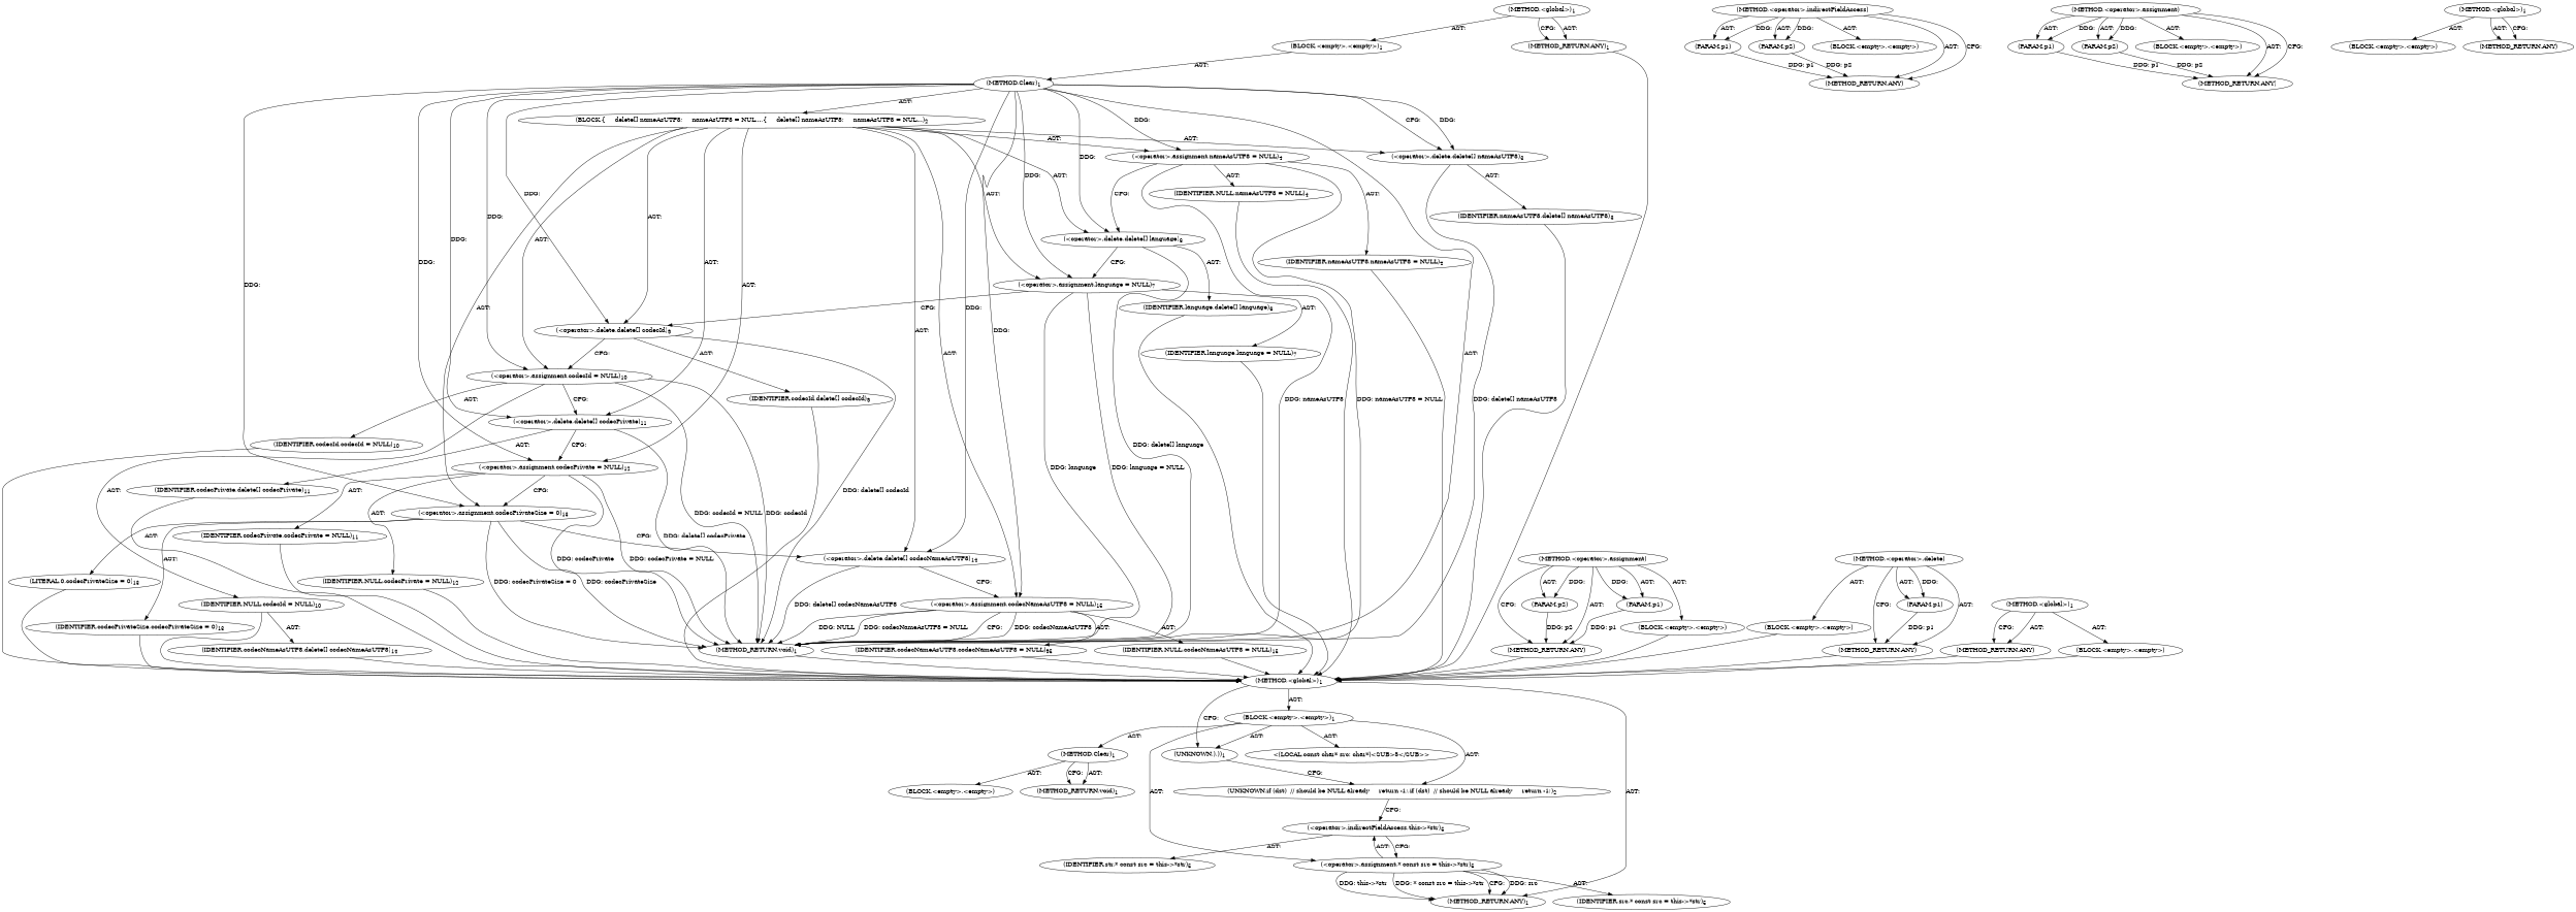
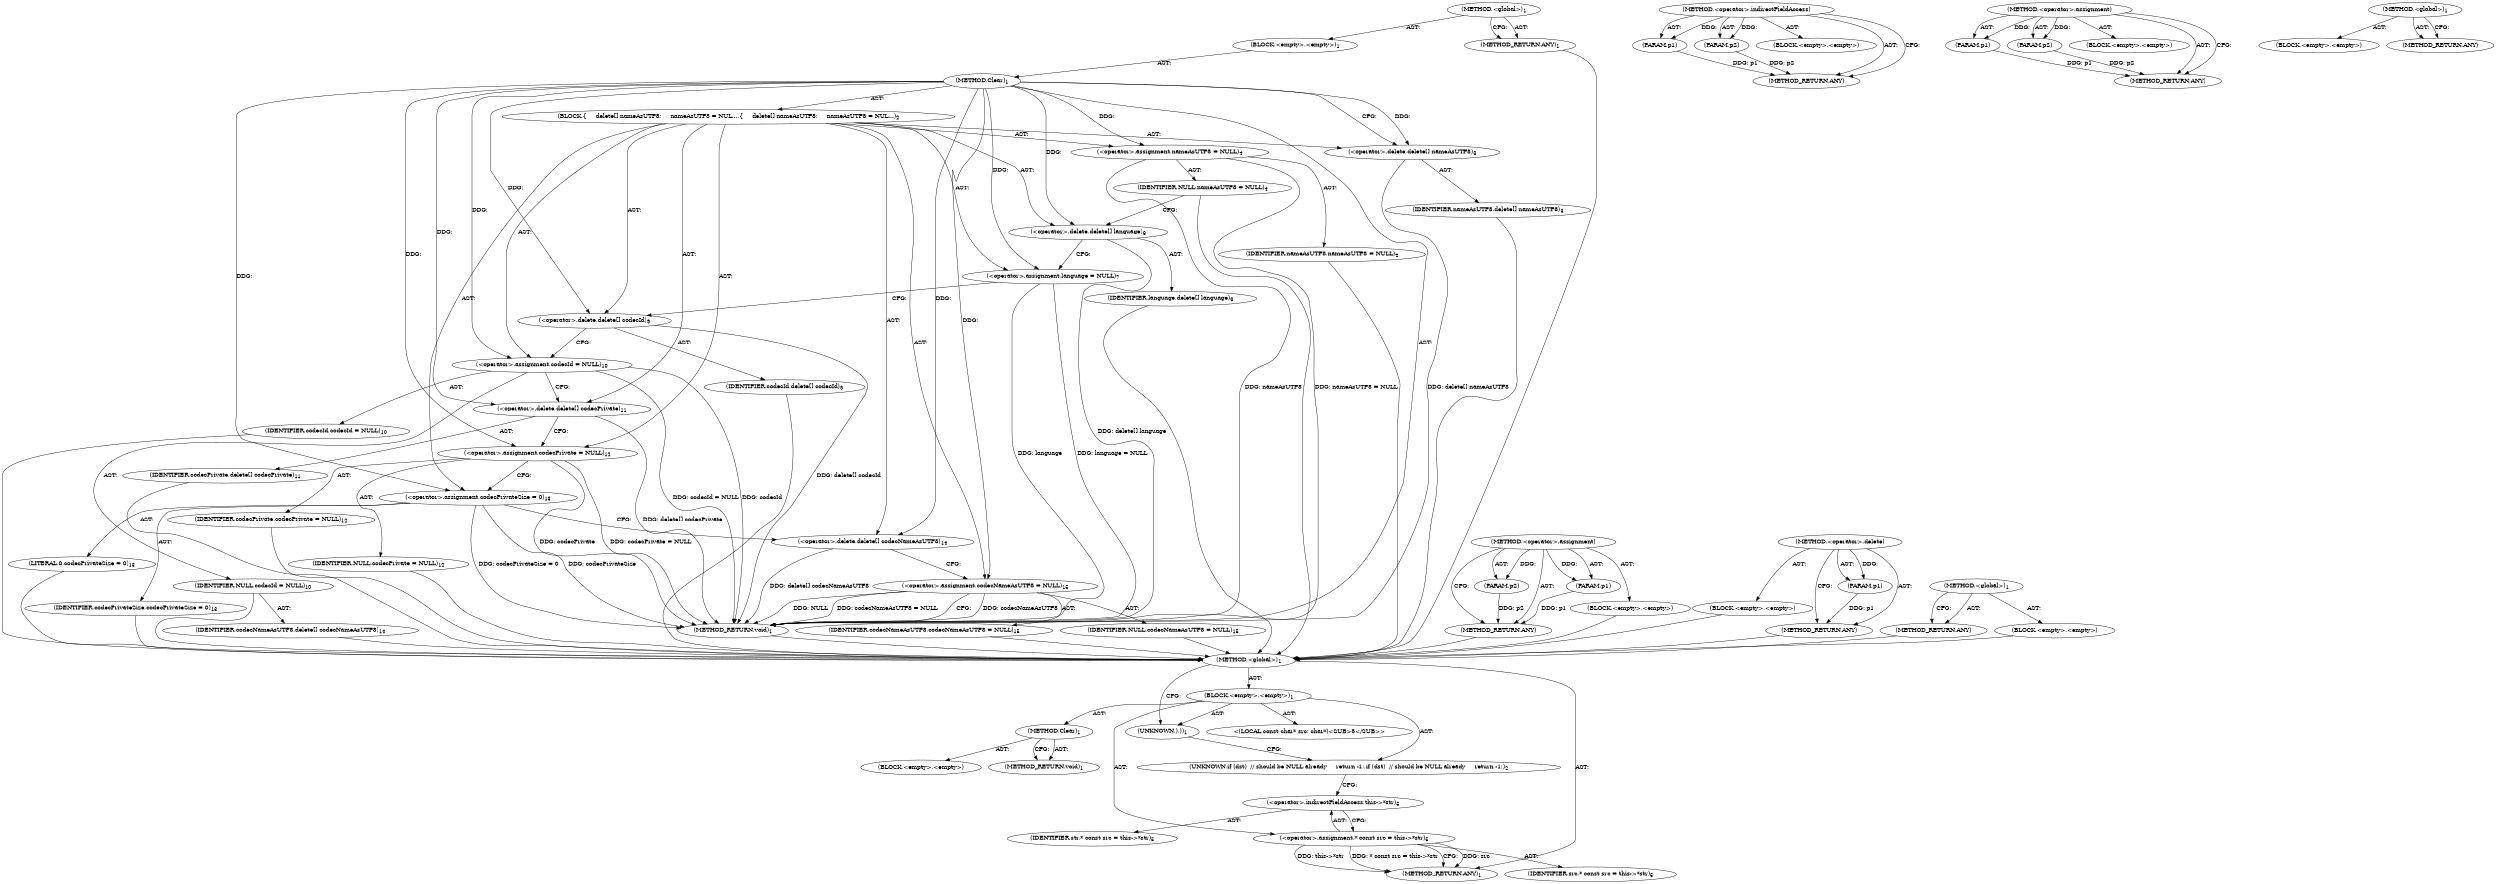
  digraph {
    n1 [label=<(METHOD,&lt;global&gt;)<SUB>1</SUB>>]
    n2 [label=<(BLOCK,&lt;empty&gt;,&lt;empty&gt;)<SUB>1</SUB>>]
    n3 [label=<(METHOD_RETURN,ANY)<SUB>1</SUB>>]
    n4 [label=<(METHOD,Clear)<SUB>1</SUB>>]
    n5 [label=<(METHOD,&lt;global&gt;)<SUB>1</SUB>>]
    n6 [label=<(BLOCK,{     delete[] nameAsUTF8;     nameAsUTF8 = NUL...,{     delete[] nameAsUTF8;     nameAsUTF8 = NUL...)<SUB>2</SUB>>]
    n7 [label=<(&lt;operator&gt;.delete,delete[] nameAsUTF8)<SUB>3</SUB>>]
    n8 [label=<(&lt;operator&gt;.assignment,nameAsUTF8 = NULL)<SUB>4</SUB>>]
    n9 [label=<(&lt;operator&gt;.delete,delete[] language)<SUB>6</SUB>>]
    n10 [label=<(&lt;operator&gt;.assignment,language = NULL)<SUB>7</SUB>>]
    n11 [label=<(&lt;operator&gt;.delete,delete[] codecId)<SUB>9</SUB>>]
    n12 [label=<(&lt;operator&gt;.assignment,codecId = NULL)<SUB>10</SUB>>]
    n13 [label=<(&lt;operator&gt;.delete,delete[] codecPrivate)<SUB>11</SUB>>]
    n14 [label=<(&lt;operator&gt;.assignment,codecPrivate = NULL)<SUB>12</SUB>>]
    n15 [label=<(&lt;operator&gt;.assignment,codecPrivateSize = 0)<SUB>13</SUB>>]
    n16 [label=<(&lt;operator&gt;.delete,delete[] codecNameAsUTF8)<SUB>14</SUB>>]
    n17 [label=<(&lt;operator&gt;.assignment,codecNameAsUTF8 = NULL)<SUB>15</SUB>>]
    n18 [label=<(METHOD_RETURN,void)<SUB>1</SUB>>]
    n19 [label=<(IDENTIFIER,nameAsUTF8,delete[] nameAsUTF8)<SUB>3</SUB>>]
    n20 [label=<(IDENTIFIER,nameAsUTF8,nameAsUTF8 = NULL)<SUB>4</SUB>>]
    n21 [label=<(IDENTIFIER,NULL,nameAsUTF8 = NULL)<SUB>4</SUB>>]
    n22 [label=<(IDENTIFIER,language,delete[] language)<SUB>6</SUB>>]
-   n23 [label=<(IDENTIFIER,language,language = NULL)<SUB>7</SUB>>]
    n24 [label=<(IDENTIFIER,codecId,delete[] codecId)<SUB>9</SUB>>]
    n25 [label=<(IDENTIFIER,codecId,codecId = NULL)<SUB>10</SUB>>]
    n26 [label=<(IDENTIFIER,NULL,codecId = NULL)<SUB>10</SUB>>]
    n27 [label=<(IDENTIFIER,codecPrivate,delete[] codecPrivate)<SUB>11</SUB>>]
-   n28 [label=<(IDENTIFIER,codecPrivate,codecPrivate = NULL)<SUB>11</SUB>>]
+   n28 [label=<(IDENTIFIER,codecPrivate,codecPrivate = NULL)<SUB>12</SUB>>]
    n29 [label=<(IDENTIFIER,NULL,codecPrivate = NULL)<SUB>12</SUB>>]
    n30 [label=<(IDENTIFIER,codecPrivateSize,codecPrivateSize = 0)<SUB>13</SUB>>]
    n31 [label=<(LITERAL,0,codecPrivateSize = 0)<SUB>13</SUB>>]
-   n32 [label=<(IDENTIFIER,codecNameAsUTF8,codecNameAsUTF8 = NULL)<SUB>95</SUB>>]
+   n32 [label=<(IDENTIFIER,codecNameAsUTF8,codecNameAsUTF8 = NULL)<SUB>15</SUB>>]
    n33 [label=<(IDENTIFIER,NULL,codecNameAsUTF8 = NULL)<SUB>15</SUB>>]
    n34 [label=<(BLOCK,&lt;empty&gt;,&lt;empty&gt;)<SUB>1</SUB>>]
    n35 [label=<(UNKNOWN,),))<SUB>1</SUB>>]
    n36 [label=<(METHOD_RETURN,ANY)<SUB>1</SUB>>]
    n37 [label=<(IDENTIFIER,codecNameAsUTF8,delete[] codecNameAsUTF8)<SUB>14</SUB>>]
    n38 [label=<(METHOD,&lt;operator&gt;.assignment)>]
    n39 [label=<(PARAM,p1)>]
    n40 [label=<(PARAM,p2)>]
    n41 [label=<(BLOCK,&lt;empty&gt;,&lt;empty&gt;)>]
    n42 [label=<(METHOD_RETURN,ANY)>]
    n43 [label=<(METHOD,&lt;operator&gt;.delete)>]
    n44 [label=<(PARAM,p1)>]
    n45 [label=<(BLOCK,&lt;empty&gt;,&lt;empty&gt;)>]
    n46 [label=<(METHOD_RETURN,ANY)>]
    n47 [label=<(METHOD,&lt;global&gt;)<SUB>1</SUB>>]
    n48 [label=<(BLOCK,&lt;empty&gt;,&lt;empty&gt;)>]
    n49 [label=<(METHOD_RETURN,ANY)>]
    n50 [label=<(METHOD,Clear)<SUB>1</SUB>>]
    n51 [label=<(UNKNOWN,if (dst)  // should be NULL already     return -1;,if (dst)  // should be NULL already     return -1;)<SUB>2</SUB>>]
    n52 [label="<(LOCAL,const char* src: char*)<SUB>5</SUB>>"]
    n53 [label=<(&lt;operator&gt;.assignment,* const src = this-&gt;*str)<SUB>5</SUB>>]
    n54 [label=<(BLOCK,&lt;empty&gt;,&lt;empty&gt;)>]
    n55 [label=<(METHOD_RETURN,void)<SUB>1</SUB>>]
    n56 [label=<(&lt;operator&gt;.indirectFieldAccess,this-&gt;*str)<SUB>5</SUB>>]
    n57 [label=<(IDENTIFIER,src,* const src = this-&gt;*str)<SUB>5</SUB>>]
    n58 [label=<(IDENTIFIER,str,* const src = this-&gt;*str)<SUB>5</SUB>>]
    n59 [label=<(METHOD,&lt;operator&gt;.indirectFieldAccess)>]
    n60 [label=<(PARAM,p1)>]
    n61 [label=<(PARAM,p2)>]
    n62 [label=<(BLOCK,&lt;empty&gt;,&lt;empty&gt;)>]
    n63 [label=<(METHOD_RETURN,ANY)>]
    n64 [label=<(METHOD,&lt;operator&gt;.assignment)>]
    n65 [label=<(PARAM,p1)>]
    n66 [label=<(PARAM,p2)>]
    n67 [label=<(BLOCK,&lt;empty&gt;,&lt;empty&gt;)>]
    n68 [label=<(METHOD_RETURN,ANY)>]
    n69 [label=<(METHOD,&lt;global&gt;)<SUB>1</SUB>>]
    n70 [label=<(BLOCK,&lt;empty&gt;,&lt;empty&gt;)>]
    n71 [label=<(METHOD_RETURN,ANY)>]
    n1 -> n2 [label="AST: "]
    n1 -> n3 [label="AST: "]
    n1 -> n3 [label="CFG: "]
    n2 -> n4 [label="AST: "]
    n3 -> n5
    n4 -> n6 [label="AST: "]
    n4 -> n7 [label="CFG: "]
    n4 -> n7 [label="DDG: "]
    n4 -> n8 [label="DDG: "]
    n4 -> n9 [label="DDG: "]
    n4 -> n10 [label="DDG: "]
    n4 -> n11 [label="DDG: "]
    n4 -> n12 [label="DDG: "]
    n4 -> n13 [label="DDG: "]
    n4 -> n14 [label="DDG: "]
    n4 -> n15 [label="DDG: "]
    n4 -> n16 [label="DDG: "]
    n4 -> n17 [label="DDG: "]
    n4 -> n18 [label="AST: "]
    n5 -> n34 [label="AST: "]
    n5 -> n35 [label="CFG: "]
    n5 -> n36 [label="AST: "]
    n6 -> n7 [label="AST: "]
    n6 -> n8 [label="AST: "]
    n6 -> n9 [label="AST: "]
    n6 -> n10 [label="AST: "]
    n6 -> n11 [label="AST: "]
    n6 -> n12 [label="AST: "]
    n6 -> n13 [label="AST: "]
    n6 -> n14 [label="AST: "]
    n6 -> n15 [label="AST: "]
    n6 -> n16 [label="AST: "]
    n6 -> n17 [label="AST: "]
    n7 -> n18 [label="DDG: delete[] nameAsUTF8"]
    n7 -> n19 [label="AST: "]
-   n8 -> n9 [label="CFG: "]
+   n21 -> n9 [label="CFG: "]
    n8 -> n18 [label="DDG: nameAsUTF8"]
    n8 -> n18 [label="DDG: nameAsUTF8 = NULL"]
    n8 -> n20 [label="AST: "]
    n8 -> n21 [label="AST: "]
    n9 -> n10 [label="CFG: "]
    n9 -> n18 [label="DDG: delete[] language"]
    n9 -> n22 [label="AST: "]
    n10 -> n11 [label="CFG: "]
    n10 -> n18 [label="DDG: language"]
    n10 -> n18 [label="DDG: language = NULL"]
-   n10 -> n23 [label="AST: "]
    n11 -> n12 [label="CFG: "]
    n11 -> n18 [label="DDG: delete[] codecId"]
    n11 -> n24 [label="AST: "]
    n12 -> n13 [label="CFG: "]
    n12 -> n18 [label="DDG: codecId"]
    n12 -> n18 [label="DDG: codecId = NULL"]
    n12 -> n25 [label="AST: "]
    n12 -> n26 [label="AST: "]
    n13 -> n14 [label="CFG: "]
    n13 -> n18 [label="DDG: delete[] codecPrivate"]
    n13 -> n27 [label="AST: "]
    n14 -> n15 [label="CFG: "]
    n14 -> n18 [label="DDG: codecPrivate"]
    n14 -> n18 [label="DDG: codecPrivate = NULL"]
    n14 -> n28 [label="AST: "]
    n14 -> n29 [label="AST: "]
    n15 -> n16 [label="CFG: "]
    n15 -> n18 [label="DDG: codecPrivateSize = 0"]
    n15 -> n18 [label="DDG: codecPrivateSize"]
    n15 -> n30 [label="AST: "]
    n15 -> n31 [label="AST: "]
    n16 -> n17 [label="CFG: "]
    n16 -> n18 [label="DDG: delete[] codecNameAsUTF8"]
    n17 -> n18 [label="CFG: "]
    n17 -> n18 [label="DDG: codecNameAsUTF8"]
    n17 -> n18 [label="DDG: NULL"]
    n17 -> n18 [label="DDG: codecNameAsUTF8 = NULL"]
    n17 -> n32 [label="AST: "]
    n17 -> n33 [label="AST: "]
    n18 -> n5
    n19 -> n5
    n20 -> n5
    n21 -> n5
    n22 -> n5
-   n23 -> n5
    n24 -> n5
    n25 -> n5
    n26 -> n5
    n26 -> n37 [label="AST: "]
    n27 -> n5
    n28 -> n5
    n29 -> n5
    n30 -> n5
    n31 -> n5
    n32 -> n5
    n33 -> n5
    n34 -> n35 [label="AST: "]
    n34 -> n50 [label="AST: "]
    n34 -> n51 [label="AST: "]
    n34 -> n52 [label="AST: "]
    n34 -> n53 [label="AST: "]
    n35 -> n51 [label="CFG: "]
    n37 -> n5
    n38 -> n39 [label="AST: "]
    n38 -> n39 [label="DDG: "]
    n38 -> n40 [label="AST: "]
    n38 -> n40 [label="DDG: "]
    n38 -> n41 [label="AST: "]
    n38 -> n42 [label="AST: "]
    n38 -> n42 [label="CFG: "]
    n39 -> n42 [label="DDG: p1"]
    n40 -> n42 [label="DDG: p2"]
    n41 -> n5
    n42 -> n5
    n43 -> n44 [label="AST: "]
    n43 -> n44 [label="DDG: "]
    n43 -> n45 [label="AST: "]
    n43 -> n46 [label="AST: "]
    n43 -> n46 [label="CFG: "]
    n44 -> n46 [label="DDG: p1"]
    n45 -> n5
    n46 -> n5
    n47 -> n48 [label="AST: "]
    n47 -> n49 [label="AST: "]
    n47 -> n49 [label="CFG: "]
    n48 -> n5
    n49 -> n5
    n50 -> n54 [label="AST: "]
    n50 -> n55 [label="AST: "]
    n50 -> n55 [label="CFG: "]
    n51 -> n56 [label="CFG: "]
    n53 -> n36 [label="CFG: "]
    n53 -> n36 [label="DDG: src"]
    n53 -> n36 [label="DDG: this-&gt;*str"]
    n53 -> n36 [label="DDG: * const src = this-&gt;*str"]
    n53 -> n56 [label="AST: "]
    n53 -> n57 [label="AST: "]
    n56 -> n53 [label="CFG: "]
    n56 -> n58 [label="AST: "]
    n59 -> n60 [label="AST: "]
    n59 -> n60 [label="DDG: "]
    n59 -> n61 [label="AST: "]
    n59 -> n61 [label="DDG: "]
    n59 -> n62 [label="AST: "]
    n59 -> n63 [label="AST: "]
    n59 -> n63 [label="CFG: "]
    n60 -> n63 [label="DDG: p1"]
    n61 -> n63 [label="DDG: p2"]
    n64 -> n65 [label="AST: "]
    n64 -> n65 [label="DDG: "]
    n64 -> n66 [label="AST: "]
    n64 -> n66 [label="DDG: "]
    n64 -> n67 [label="AST: "]
    n64 -> n68 [label="AST: "]
    n64 -> n68 [label="CFG: "]
    n65 -> n68 [label="DDG: p1"]
    n66 -> n68 [label="DDG: p2"]
    n69 -> n70 [label="AST: "]
    n69 -> n71 [label="AST: "]
    n69 -> n71 [label="CFG: "]
  }
